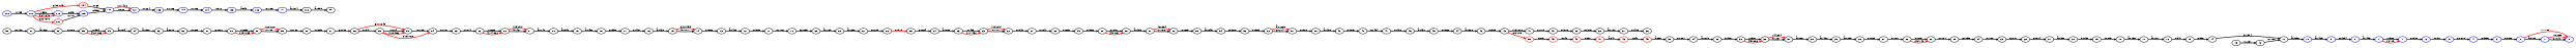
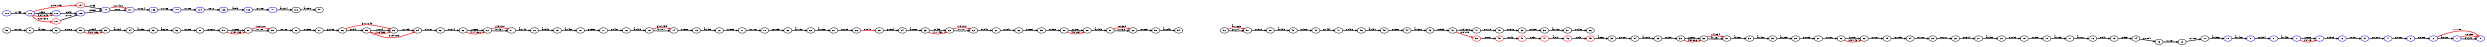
  digraph {
    rankdir=LR
    node [color=black penwidth=3]
    edge [color=black penwidth=4 weight=10]
    n1 [color=blue2 label=0]
    n2 [color=blue2 label=1]
    n3 [color=blue2 label=2]
    n4 [color=blue2 label=3]
    n5 [color=blue2 label=4]
    n6 [color=blue2 label=5]
    n7 [color=blue2 label=6]
    n8 [color=blue2 label=7]
    n9 [color=blue2 label=7]
    n10 [color=blue2 label=8]
    n11 [color=blue2 label=9]
    n12 [color=blue2 label=10]
    n13 [label=11]
    n14 [label=12]
    n15 [label=13]
    n16 [label=14]
    n17 [label=15]
    n18 [label=16]
    n19 [label=17]
    n20 [label=18]
    n21 [label=19]
    n22 [label=20]
    n23 [label=21]
    n24 [label=22]
    n25 [label=23]
    n26 [label=24]
    n27 [label=25]
    n28 [label=26]
    n29 [label=26]
    n30 [label=27]
    n31 [label=28]
    n32 [label=29]
    n33 [label=30]
    n34 [label=31]
    n35 [label=32]
    n36 [label=32]
    n37 [label=33]
    n38 [label=34]
    n39 [label=35]
    n40 [label=36]
    n41 [label=37]
    n42 [label=38]
    n43 [label=39]
    n44 [label=40]
    n45 [label=41]
    45 [color=red]
    46 [color=red]
    47 [color=red]
    48 [color=red]
    49 [color=red]
    50 [color=red]
    n52 [label=42]
    n53 [label=43]
    n54 [label=44]
    n55 [label=45]
    n56 [label=46]
    n57 [label=47]
    n58 [label=48]
    n59 [label=49]
    n60 [label=50]
    n61 [label=51]
    n62 [label=52]
-   n63 [label=53]
    n64 [label=54]
    n65 [label=55]
    n66 [label=56]
    n67 [label=57]
    n68 [label=58]
    n69 [label=58]
    n70 [label=59]
    n71 [label=60]
    n72 [label=61]
    n73 [label=62]
    n74 [label=63]
    n75 [label=63]
    n76 [label=64]
    n77 [label=65]
    n78 [label=66]
    n79 [label=67]
    n80 [label=68]
    n81 [label=69]
    n82 [label=70]
    n83 [label=71]
    n84 [label=72]
    n85 [label=73]
    n86 [label=74]
    n87 [label=75]
    n88 [label=76]
    n89 [label=77]
    n90 [label=78]
    n91 [label=79]
    n92 [label=80]
    n93 [label=81]
    n94 [label=82]
    n95 [label=82]
    n96 [label=83]
    n97 [label=84]
    n98 [label=85]
    n99 [label=85]
    n100 [label=86]
    n101 [label=87]
    n102 [label=88]
    n103 [label=89]
    n104 [label=90]
    n105 [label=90]
    n106 [label=91]
    n107 [label=92]
    n108 [label=93]
    n109 [label=94]
    n110 [label=95]
    n111 [label=95]
    n112 [label=96]
    n113 [label=97]
    n114 [label=98]
    n115 [label=99]
    n116 [label=100]
    n117 [color=blue2 label=101]
    n118 [color=blue2 label=102]
    n119 [color=blue2 label=103]
    n120 [color=blue2 label=104]
    n121 [color=blue2 label=105]
    n122 [color=blue2 label=106]
    n123 [color=blue2 label=107]
    n124 [color=blue2 label=108]
    124 [color=red]
    n126 [color=blue2 label=109]
    n127 [color=blue2 label=110]
    127 [color=red]
    n129 [color=blue2 label=110]
    n130 [color=blue2 label=110]
    n2 -> n1 [color=red label=" -(0):858" weight=1]
    n2 -> n1 [label=" g:1642  "]
    n3 -> n1 [color=red label=" -(1):189" weight=1]
    n3 -> n2 [label=" a:2120  "]
    n4 -> n3 [label=" t:2152  "]
-   n5 -> n4 [label=" c:1956  "]
+   n5 -> n4 [label=" g:1821  "]
    n6 -> n5 [label=" g:1670  "]
    n7 -> n6 [label=" t:1517  "]
    n8 -> n7 [label=" t:1509  "]
    n9 -> n8 [label=" -:1300  "]
    n9 -> n8 [color=red label=" t(2):151" weight=1]
    n10 -> n9 [label=" a:1453  "]
    n11 -> n10 [label=" g:1394  "]
    n12 -> n11 [label=" a:1425  "]
    n13 -> n12 [label=" a:1396  "]
    n14 -> n13 [label=" c:1180  "]
    n15 -> n14 [label=" t:1237  "]
-   n16 -> n13 [label=" g:1204  "]
+   n16 -> n15 [label=" g:1204  "]
    n17 -> n16 [label=" g:958  "]
    n18 -> n17 [label=" t:947  "]
    n19 -> n18 [label=" a:1077  "]
    n20 -> n19 [label=" a:1136  "]
    n21 -> n20 [label=" t:1289  "]
    n22 -> n21 [label=" t:1193  "]
    n23 -> n22 [label=" a:1350  "]
    n24 -> n23 [label=" g:1374  "]
    n25 -> n24 [label=" c:1217  "]
    n26 -> n25 [label=" t:1100  "]
    n27 -> n26 [label=" g:1159  "]
    n28 -> n27 [label=" c:1121  "]
    n29 -> n28 [label=" -:1019  "]
    n29 -> n28 [color=red label=" c(3):148" weight=1]
    n30 -> n29 [label=" t:1161  "]
    n31 -> n30 [label=" c:1063  "]
    n32 -> n31 [label=" a:1253  "]
    n33 -> n32 [label=" a:1462  "]
    n34 -> n33 [label=" a:1527  "]
    n35 -> n34 [color=red label=" -(4):234" weight=1]
    n35 -> n34 [label=" a:1297  "]
    n36 -> n35 [label=" -:1301  "]
    n36 -> n35 [color=red label=" a(5):286" weight=1]
    n37 -> n36 [label=" c:1531  "]
    n38 -> n37 [label=" a:1673  "]
    n39 -> n38 [label=" g:1687  "]
    n41 -> n40 [label=" t:1406  "]
    n42 -> n41 [label=" a:1192  "]
    n43 -> n42 [label=" t:1315  "]
    n44 -> n43 [label=" t:1316  "]
    n45 -> n44 [label=" c:1179  "]
    45 -> n39 [label=" a:236  "]
    46 -> 45 [label=" t:246  "]
    47 -> 46 [label=" a:247  "]
    48 -> 47 [label=" t:237  "]
    49 -> 48 [label=" t:246  "]
    50 -> 49 [label=" c:213  "]
    n52 -> n45 [label=" -(13):272"]
    n52 -> 50 [color=red label=" g(6):212" weight=1]
    n53 -> n52 [label=" t:1595  "]
    n54 -> n53 [label=" a:1300  "]
    n55 -> n54 [label=" c:1362  "]
    n56 -> n55 [label=" a:1431  "]
    n57 -> n56 [label=" t:1406  "]
    n58 -> n57 [label=" c:1434  "]
    n59 -> n58 [label=" t:1379  "]
    n60 -> n59 [label=" a:1485  "]
    n61 -> n60 [label=" t:1525  "]
    n62 -> n61 [color=red label=" a(7):223" weight=1]
    n62 -> n61 [label=" g:1274  "]
-   n63 -> n62 [label=" t:1503  "]
-   n64 -> n63 [label=" g:1578  "]
    n65 -> n64 [label=" a:1645  "]
    n66 -> n65 [label=" c:1609  "]
    n67 -> n66 [color=red label=" -(8):394" weight=1]
    n67 -> n66 [label=" c:1156  "]
    n68 -> n67 [label=" a:1469  "]
    n69 -> n68 [label=" -:1278  "]
    n69 -> n68 [color=red label=" a(9):264" weight=1]
    n70 -> n69 [label=" t:1596  "]
    n71 -> n70 [label=" t:1681  "]
    n72 -> n71 [label=" t:1841  "]
    n73 -> n72 [label=" t:1940  "]
    n74 -> n73 [color=red label=" -(10):272" weight=1]
    n74 -> n73 [label=" t:1710  "]
    n75 -> n74 [label=" -:1493  "]
    n75 -> n74 [color=red label=" t(11):430" weight=1]
    n76 -> n75 [label=" a:1868  "]
    n77 -> n76 [label=" g:1824  "]
    n78 -> n77 [color=red label=" c:1575  "]
    n79 -> n78 [label=" c:1209  "]
    n80 -> n79 [label=" a:1238  "]
    n81 -> n80 [label=" a:1130  "]
    n82 -> n81 [label=" g:1035  "]
    n83 -> n82 [label=" t:1116  "]
    n84 -> n83 [label=" t:1309  "]
    n85 -> n84 [label=" a:1429  "]
    n86 -> n85 [label=" t:1506  "]
    n87 -> n86 [color=red label=" g(12):433" weight=1]
    n87 -> n86 [label=" a:1101  "]
    n88 -> n87 [label=" a:1425  "]
    n89 -> n88 [label=" c:1431  "]
    n90 -> n89 [label=" g:1390  "]
    n91 -> n90 [label=" a:1458  "]
    n92 -> n91 [label=" a:1546  "]
    n93 -> n92 [label=" a:1748  "]
    n94 -> n93 [color=red label=" -(13):272" weight=1]
    n94 -> n93 [label=" a:1467  "]
    n95 -> n94 [label=" -:1622  "]
    n95 -> n94 [color=red label=" a(14):200" weight=1]
    n96 -> n95 [label=" t:1814  "]
    n97 -> n96 [label=" t:1761  "]
    n98 -> n97 [label=" t:1793  "]
    n99 -> n97 [color=red label=" c(15):169" weight=1]
    n99 -> n98 [label=" -:1214  "]
    n99 -> n98 [color=red label=" t(16):302" weight=1]
    n100 -> n98 [color=red label=" g(17):243" weight=1]
    n100 -> n99 [label=" c:1547  "]
    n101 -> n100 [label=" g:1703  "]
    n102 -> n101 [label=" t:1685  "]
    n103 -> n102 [label=" t:1782  "]
    n104 -> n103 [color=red label=" -(18):170" weight=1]
    n104 -> n103 [label=" t:1705  "]
    n105 -> n104 [label=" -:1669  "]
    n105 -> n104 [color=red label=" t(19):139" weight=1]
    n106 -> n105 [label=" g:1821  "]
    n107 -> n106 [label=" t:1885  "]
    n108 -> n107 [label=" a:2018  "]
    n109 -> n108 [label=" a:1957  "]
    n110 -> n109 [label=" a:1754  "]
    n111 -> n110 [label=" -:1554  "]
    n111 -> n110 [color=red label=" a(20):226" weight=1]
    n112 -> n111 [label=" t:1786  "]
    n113 -> n112 [label=" a:1562  "]
    n114 -> n113 [label=" t:1732  "]
    n116 -> n115 [label=" a:1599  "]
    n117 -> n116 [label=" a:1314  "]
    n118 -> n117 [label=" c:1105  "]
    n119 -> n118 [label=" a:949  "]
    n120 -> n119 [label=" t:972  "]
    n121 -> n120 [label=" t:1003  "]
    n122 -> n121 [label=" t:1186  "]
    n123 -> n122 [label=" t:1224  "]
    n124 -> n123 [color=red label=" -(21):408" weight=1]
    n124 -> n123 [label=" t:822  "]
    124 -> n124 [label=" t:169  "]
    n126 -> n124 [label=" g:966  "]
    n127 -> n126 [label=" c:843  "]
    127 -> n126 [label=" g:178  "]
    n129 -> 124 [color=red label=" g(23):143" weight=1]
    n129 -> n127 [label=" -:589  "]
    n129 -> n127 [color=red label=" a(24):248" weight=1]
    n129 -> 127 [color=red label=" c(22):318" weight=1]
    n130 -> n129 [label=" -:1499  "]
  }
